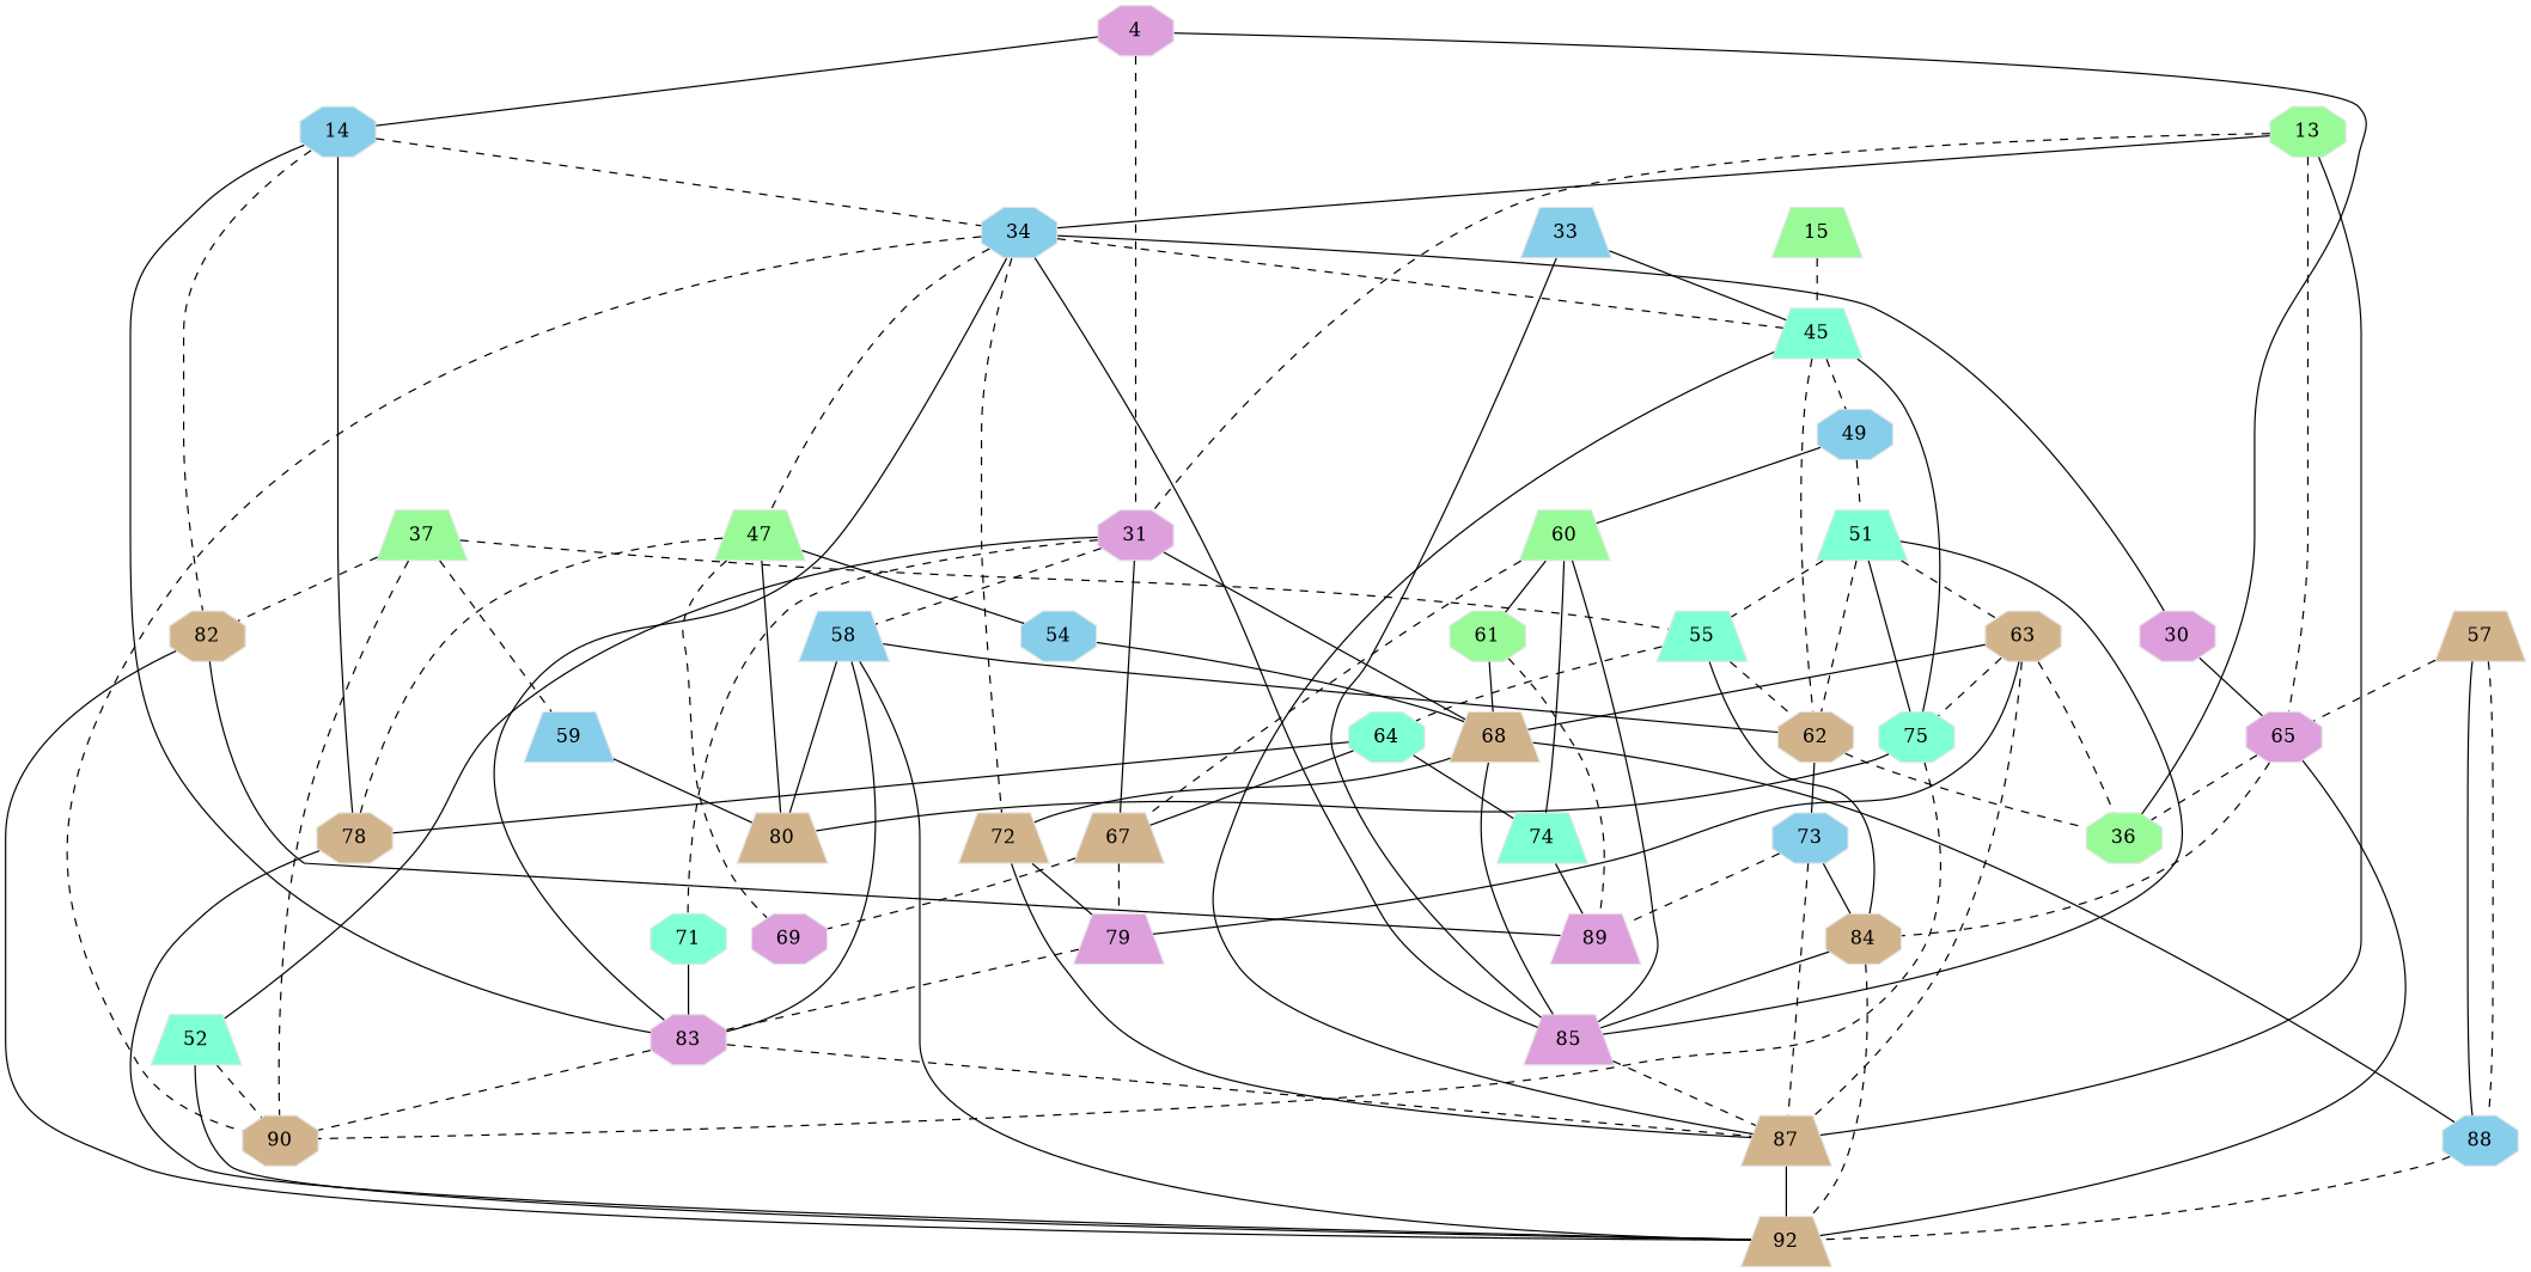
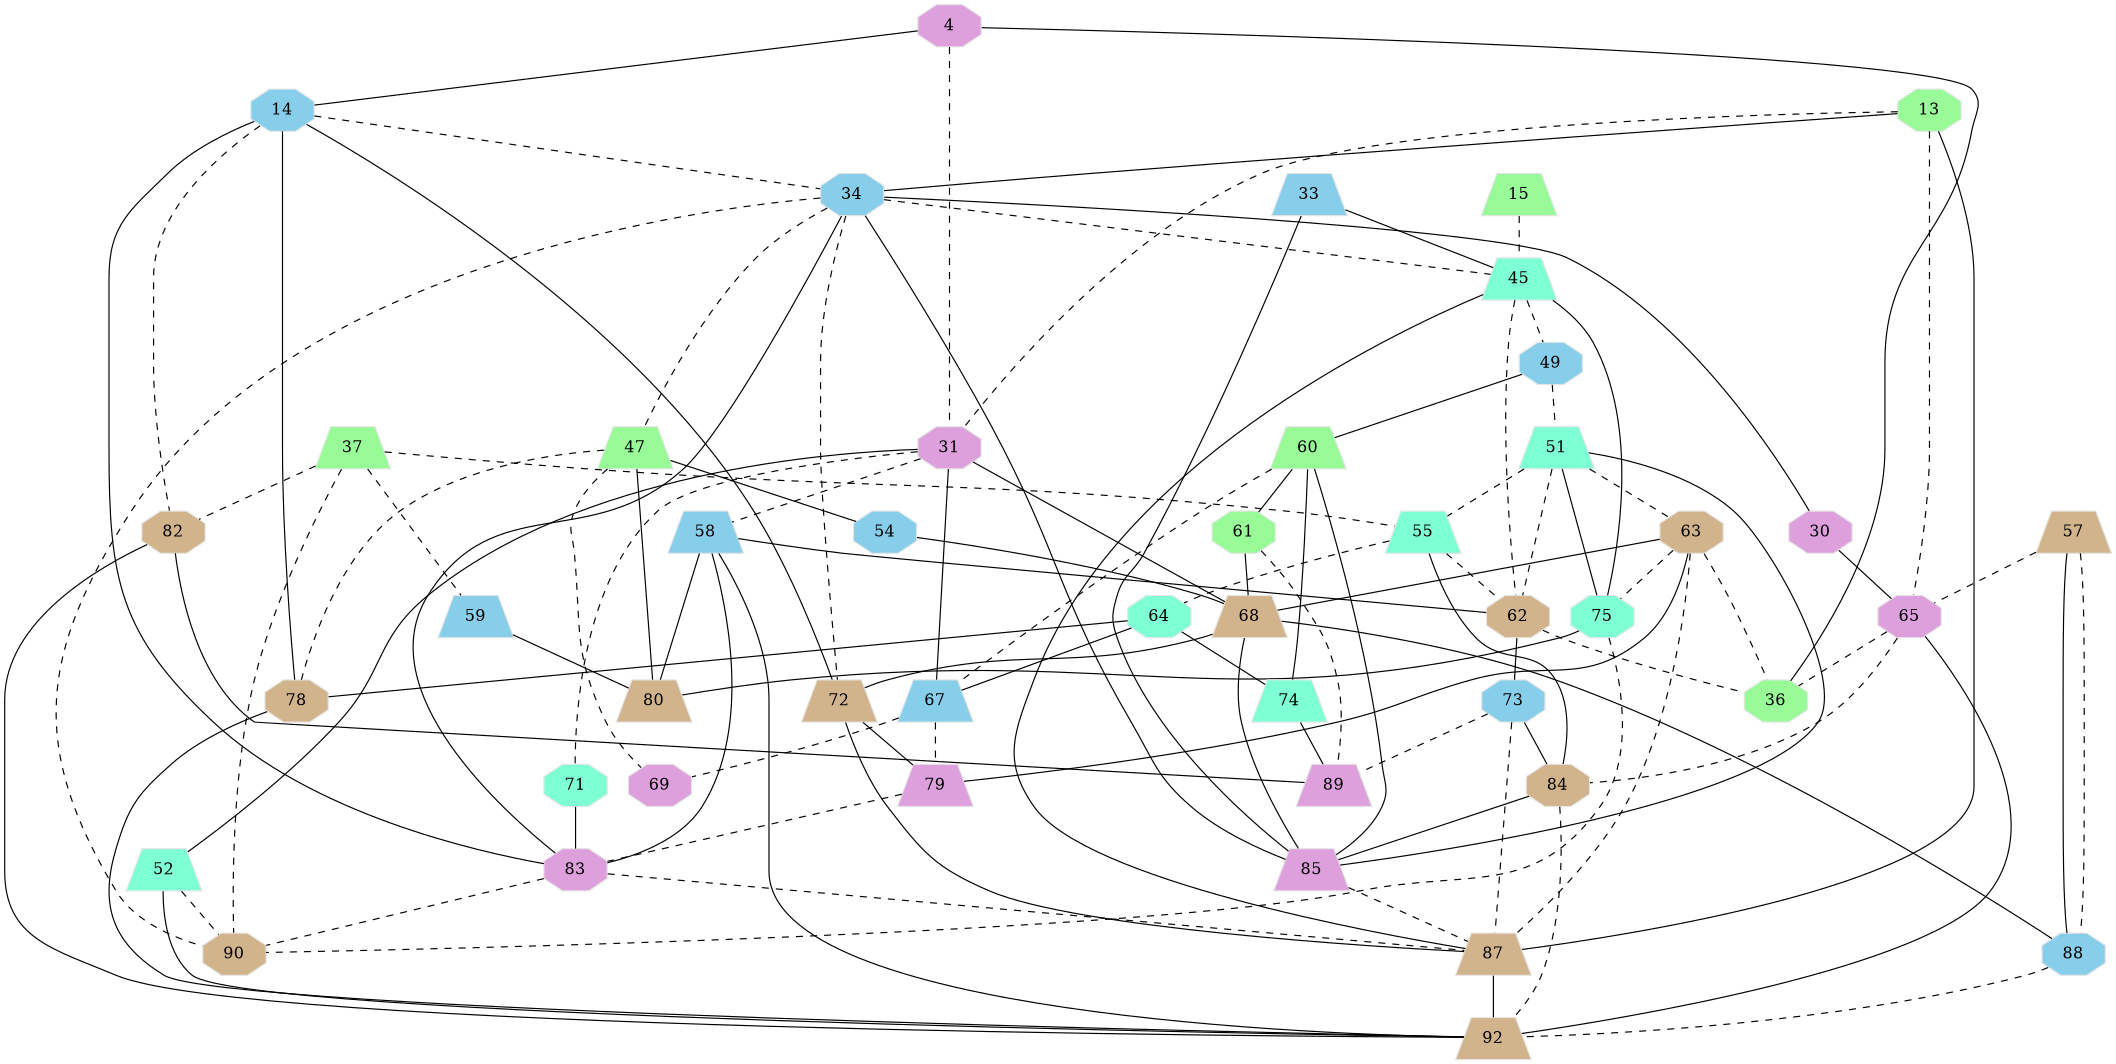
  graph {
    node [color=gray90 fillcolor=tan shape=octagon style=filled]
    edge [style=solid]
    4 [fillcolor=plum]
    14 [fillcolor=skyblue]
    31 [fillcolor=plum]
    n4 [fillcolor=palegreen label=36 super="+11"]
    34 [fillcolor=skyblue super="+12+24+10+28+22"]
    72 [shape=trapezium super="+7+44"]
    78 [super="+53"]
    82
    83 [fillcolor=plum super="+38+70"]
    52 [fillcolor=aquamarine shape=trapezium]
    58 [fillcolor=skyblue shape=trapezium]
-   67 [shape=trapezium super="+39"]
+   67 [fillcolor=skyblue shape=trapezium super="+39"]
    68 [shape=trapezium super="+48"]
    71 [fillcolor=aquamarine]
    13 [fillcolor=palegreen super="+9"]
    65 [fillcolor=plum super="+41+56"]
    87 [shape=trapezium super="+36+66+46"]
    45 [fillcolor=aquamarine shape=trapezium super="+32"]
    30 [fillcolor=plum]
    85 [fillcolor=plum shape=trapezium super="+40+77"]
    47 [fillcolor=palegreen shape=trapezium super="+5"]
    90 [super="+86"]
    92 [shape=trapezium super="+16+91"]
    84 [super="+42"]
    79 [fillcolor=plum shape=trapezium]
    89 [fillcolor=plum shape=trapezium]
    49 [fillcolor=skyblue]
    62 [super="+43"]
    75 [fillcolor=aquamarine]
    15 [fillcolor=palegreen shape=trapezium]
    80 [shape=trapezium super="+18"]
    69 [fillcolor=plum]
    88 [fillcolor=skyblue]
    33 [fillcolor=skyblue shape=trapezium]
    54 [fillcolor=skyblue]
    37 [fillcolor=palegreen shape=trapezium super="+29"]
    55 [fillcolor=aquamarine shape=trapezium super="+3"]
    59 [fillcolor=skyblue shape=trapezium]
    64 [fillcolor=aquamarine]
    51 [fillcolor=aquamarine shape=trapezium super="+50"]
    60 [fillcolor=palegreen shape=trapezium super="+25"]
    73 [fillcolor=skyblue super="+19"]
    63 [super="+6"]
    61 [fillcolor=palegreen]
    74 [fillcolor=aquamarine shape=trapezium]
    57 [shape=trapezium]
    4 -- 14
    4 -- 31 [style=dashed]
    4 -- n4
    14 -- 34 [style=dashed]
+   14 -- 72
    14 -- 78 [weight=2]
    14 -- 82 [style=dashed]
    14 -- 83 [weight=2]
    31 -- 52
    31 -- 58 [style=dashed]
    31 -- 67
    31 -- 68
    31 -- 71 [style=dashed]
    34 -- 72 [style=dashed]
    34 -- 83
    34 -- 45 [style=dashed]
    34 -- 30
    34 -- 85 [weight=2]
    34 -- 47 [style=dashed weight=2]
    34 -- 90 [style=dashed]
    72 -- 87
    72 -- 79
    78 -- 92
    82 -- 92
    82 -- 89
    83 -- 87 [style=dashed weight=2]
    83 -- 90 [style=dashed]
    52 -- 90 [style=dashed]
    52 -- 92
    58 -- 83
    58 -- 92 [weight=2]
    58 -- 62
    58 -- 80
    67 -- 79 [style=dashed]
    67 -- 69 [style=dashed]
    68 -- 72 [weight=2]
    68 -- 85
    68 -- 88
    71 -- 83
    13 -- 31 [style=dashed weight=2]
    13 -- 34 [weight=2]
    13 -- 65 [style=dashed weight=2]
    13 -- 87 [weight=3]
    65 -- n4 [style=dashed weight=2]
    65 -- 92
    65 -- 84 [style=dashed weight=2]
    87 -- 92 [weight=2]
    45 -- 87
    45 -- 49 [style=dashed weight=2]
    45 -- 62 [style=dashed]
    45 -- 75 [weight=2]
    30 -- 65 [weight=2]
    85 -- 87 [style=dashed]
    47 -- 78 [style=dashed]
    47 -- 80 [weight=2]
    47 -- 69 [style=dashed]
    47 -- 54
    84 -- 85
    84 -- 92 [style=dashed weight=2]
    79 -- 83 [style=dashed]
    49 -- 51 [style=dashed]
    49 -- 60
    62 -- n4 [style=dashed]
    62 -- 73
    75 -- 90 [style=dashed]
    75 -- 80 [weight=2]
    15 -- 45 [style=dashed weight=2]
    88 -- 92 [style=dashed weight=3]
    33 -- 45
    33 -- 85
    54 -- 68
    37 -- 82 [style=dashed weight=2]
    37 -- 90 [style=dashed]
    37 -- 55 [style=dashed]
    37 -- 59 [style=dashed]
    55 -- 84
    55 -- 62 [style=dashed weight=2]
    55 -- 64 [style=dashed]
    59 -- 80
    64 -- 78 [weight=2]
    64 -- 67
    64 -- 74
    51 -- 85
    51 -- 62 [style=dashed]
    51 -- 75
    51 -- 55 [style=dashed]
    51 -- 63 [style=dashed]
    60 -- 67 [style=dashed]
    60 -- 85
    60 -- 61
    60 -- 74
    73 -- 87 [style=dashed]
    73 -- 84
    73 -- 89 [style=dashed weight=2]
    63 -- n4 [style=dashed weight=2]
    63 -- 68
    63 -- 87 [style=dashed]
    63 -- 79 [weight=2]
    63 -- 75 [style=dashed]
    61 -- 68
    61 -- 89 [style=dashed]
    74 -- 89
    57 -- 65 [style=dashed]
    57 -- 88
    57 -- 88 [style=dashed]
  }
